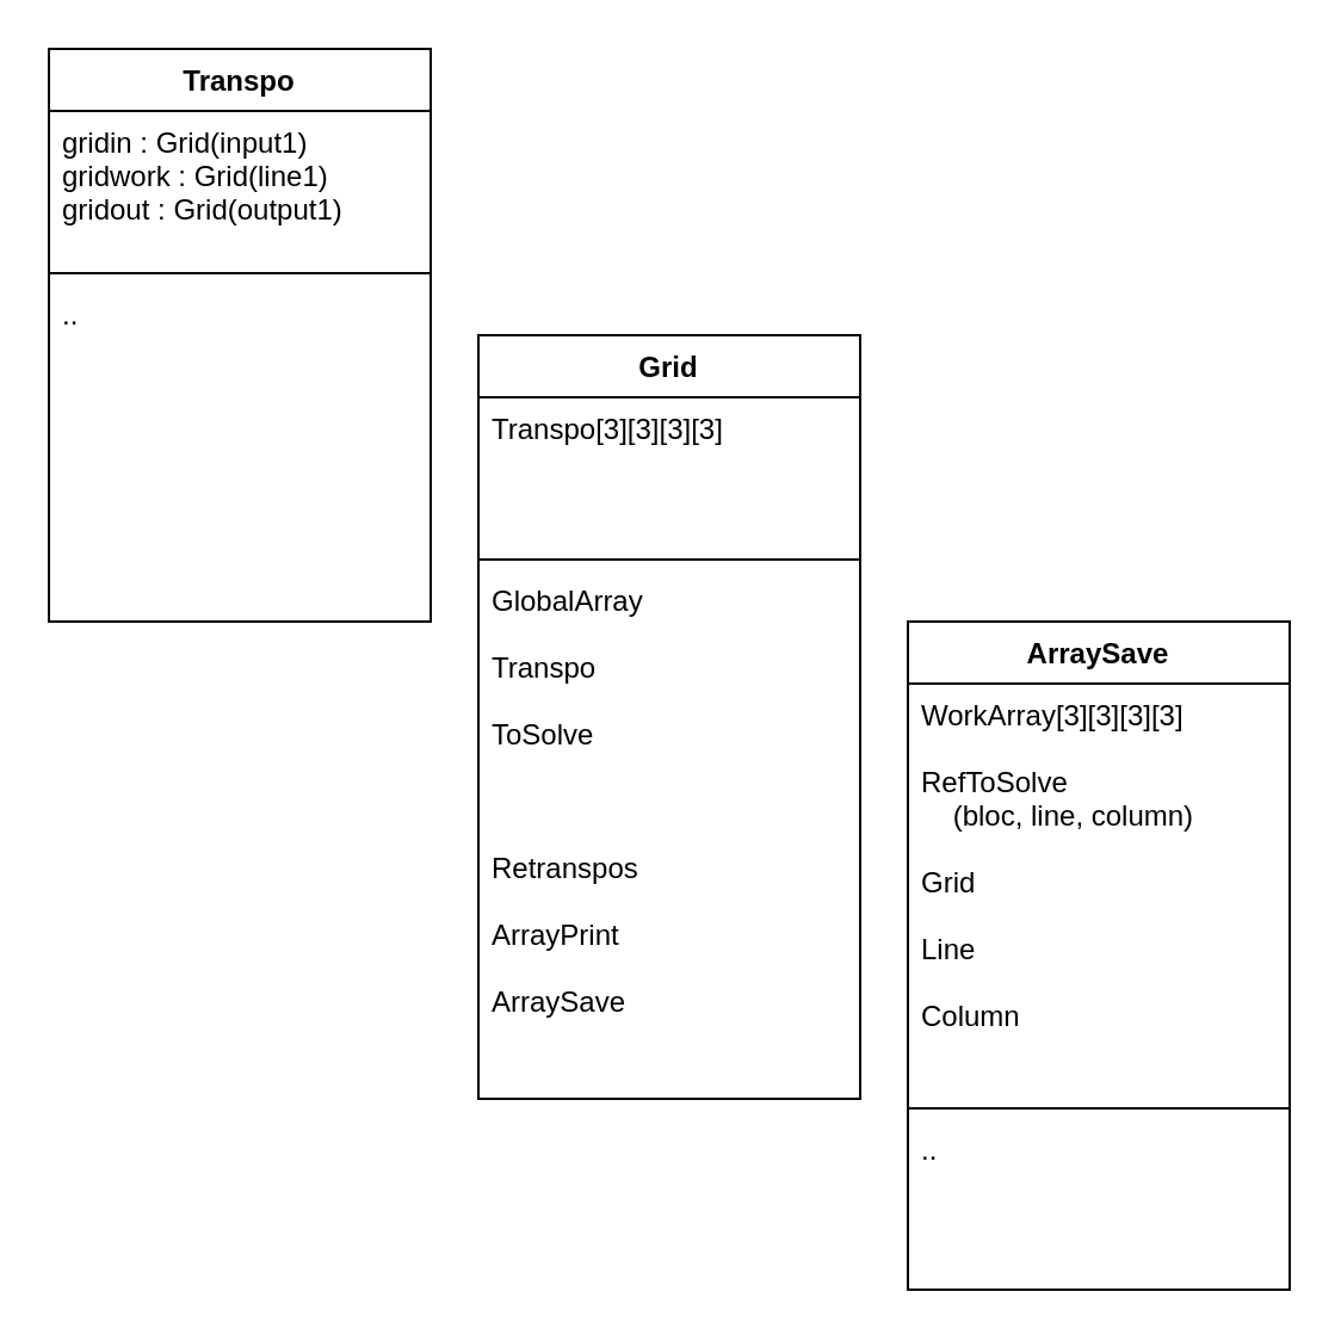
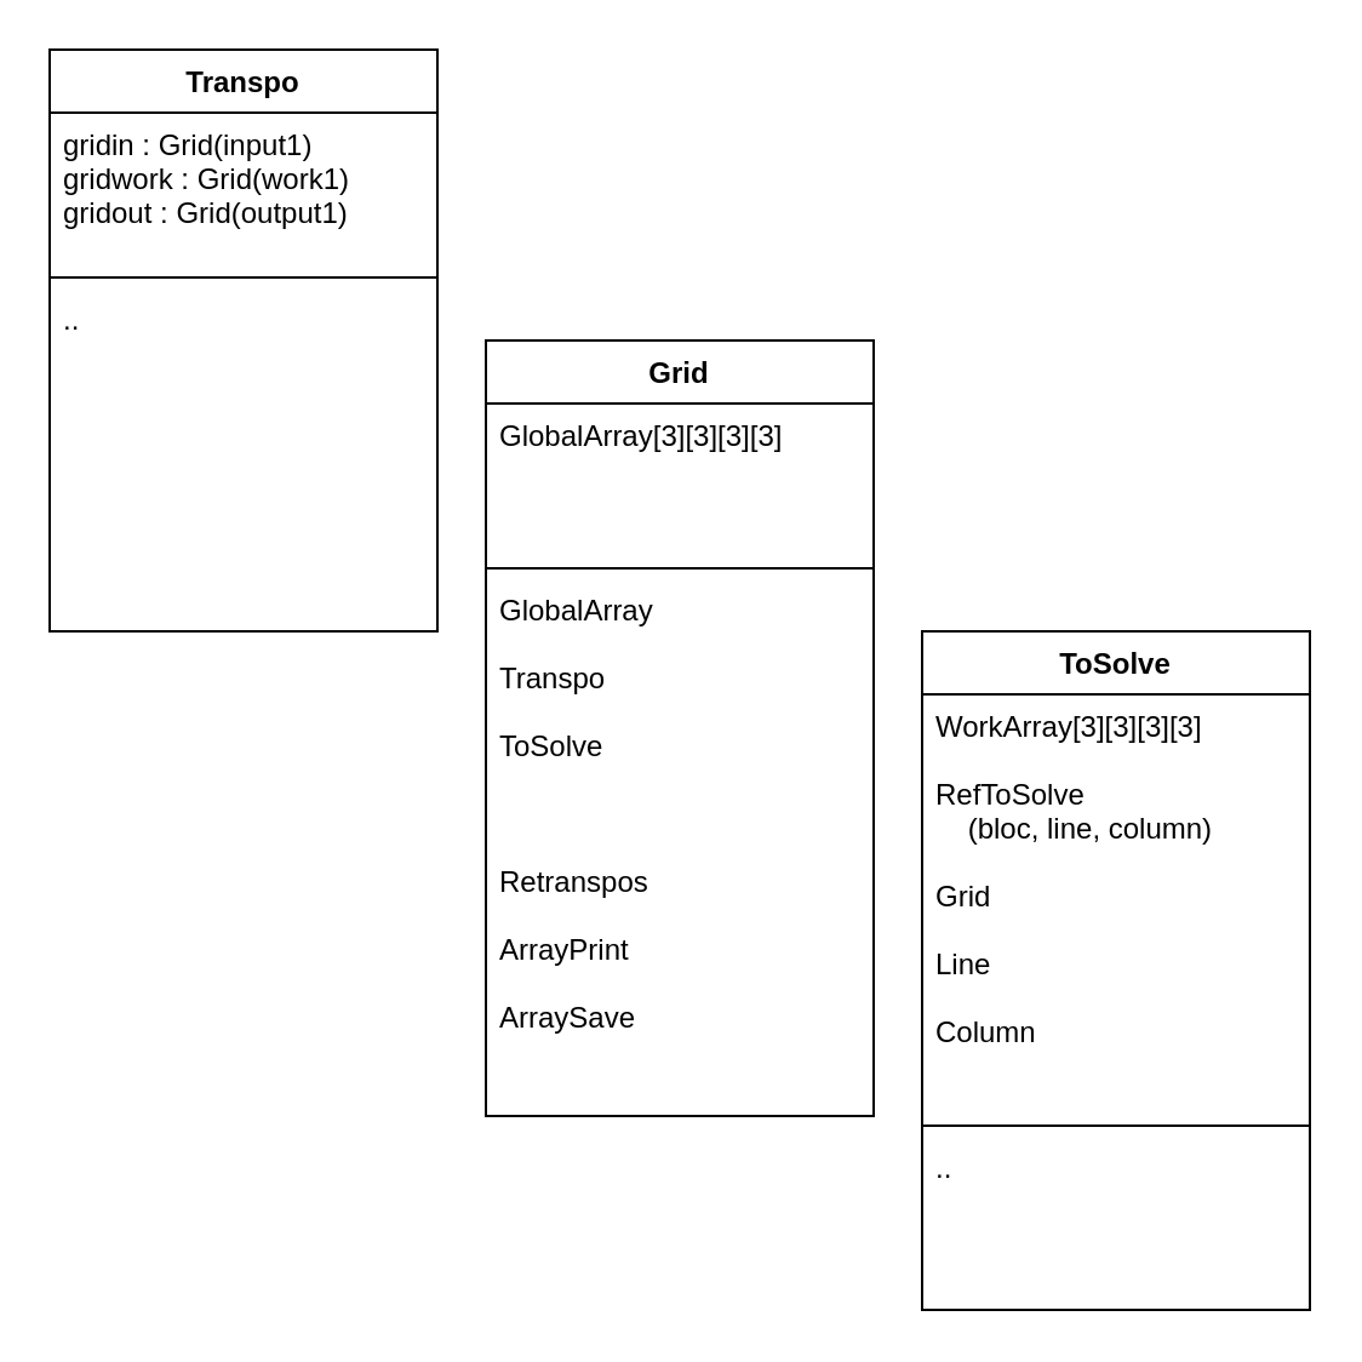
  <mxCell id="0" />
  <mxCell id="1" parent="0" />
  <mxCell id="2" value="Grid" style="swimlane;fontStyle=1;align=center;verticalAlign=top;childLayout=stackLayout;horizontal=1;startSize=26;horizontalStack=0;resizeParent=1;resizeParentMax=0;resizeLast=0;collapsible=1;marginBottom=0;" parent="1" vertex="1"><mxGeometry x="200" y="140" width="160" height="320" as="geometry" /></mxCell>
- <mxCell id="3" value="Transpo[3][3][3][3]" style="text;strokeColor=none;fillColor=none;align=left;verticalAlign=top;spacingLeft=4;spacingRight=4;overflow=hidden;rotatable=0;points=[[0,0.5],[1,0.5]];portConstraint=eastwest;" parent="2" vertex="1"><mxGeometry y="26" width="160" height="64" as="geometry" /></mxCell>
+ <mxCell id="3" value="GlobalArray[3][3][3][3]" style="text;strokeColor=none;fillColor=none;align=left;verticalAlign=top;spacingLeft=4;spacingRight=4;overflow=hidden;rotatable=0;points=[[0,0.5],[1,0.5]];portConstraint=eastwest;" parent="2" vertex="1"><mxGeometry y="26" width="160" height="64" as="geometry" /></mxCell>
  <mxCell id="4" value="" style="line;strokeWidth=1;fillColor=none;align=left;verticalAlign=middle;spacingTop=-1;spacingLeft=3;spacingRight=3;rotatable=0;labelPosition=right;points=[];portConstraint=eastwest;" parent="2" vertex="1"><mxGeometry y="90" width="160" height="8" as="geometry" /></mxCell>
  <mxCell id="5" value="GlobalArray&#10;&#10;Transpo&#10;&#10;ToSolve&#10;&#10;&#10;&#10;Retranspos&#10;&#10;ArrayPrint&#10;&#10;ArraySave&#10;&#10;&#10;&#10;" style="text;strokeColor=none;fillColor=none;align=left;verticalAlign=top;spacingLeft=4;spacingRight=4;overflow=hidden;rotatable=0;points=[[0,0.5],[1,0.5]];portConstraint=eastwest;" parent="2" vertex="1"><mxGeometry y="98" width="160" height="222" as="geometry" /></mxCell>
- <mxCell id="6" value="ArraySave" style="swimlane;fontStyle=1;align=center;verticalAlign=top;childLayout=stackLayout;horizontal=1;startSize=26;horizontalStack=0;resizeParent=1;resizeParentMax=0;resizeLast=0;collapsible=1;marginBottom=0;" parent="1" vertex="1"><mxGeometry x="380" y="260" width="160" height="280" as="geometry" /></mxCell>
+ <mxCell id="6" value="ToSolve" style="swimlane;fontStyle=1;align=center;verticalAlign=top;childLayout=stackLayout;horizontal=1;startSize=26;horizontalStack=0;resizeParent=1;resizeParentMax=0;resizeLast=0;collapsible=1;marginBottom=0;" parent="1" vertex="1"><mxGeometry x="380" y="260" width="160" height="280" as="geometry" /></mxCell>
  <mxCell id="7" value="WorkArray[3][3][3][3]&#10;&#10;RefToSolve &#10;    (bloc, line, column)&#10;&#10;Grid&#10;&#10;Line&#10;&#10;Column" style="text;strokeColor=none;fillColor=none;align=left;verticalAlign=top;spacingLeft=4;spacingRight=4;overflow=hidden;rotatable=0;points=[[0,0.5],[1,0.5]];portConstraint=eastwest;" parent="6" vertex="1"><mxGeometry y="26" width="160" height="174" as="geometry" /></mxCell>
  <mxCell id="8" value="" style="line;strokeWidth=1;fillColor=none;align=left;verticalAlign=middle;spacingTop=-1;spacingLeft=3;spacingRight=3;rotatable=0;labelPosition=right;points=[];portConstraint=eastwest;" parent="6" vertex="1"><mxGeometry y="200" width="160" height="8" as="geometry" /></mxCell>
  <mxCell id="9" value=".." style="text;strokeColor=none;fillColor=none;align=left;verticalAlign=top;spacingLeft=4;spacingRight=4;overflow=hidden;rotatable=0;points=[[0,0.5],[1,0.5]];portConstraint=eastwest;" parent="6" vertex="1"><mxGeometry y="208" width="160" height="72" as="geometry" /></mxCell>
  <mxCell id="10" value="Transpo" style="swimlane;fontStyle=1;align=center;verticalAlign=top;childLayout=stackLayout;horizontal=1;startSize=26;horizontalStack=0;resizeParent=1;resizeParentMax=0;resizeLast=0;collapsible=1;marginBottom=0;" parent="1" vertex="1"><mxGeometry x="20" y="20" width="160" height="240" as="geometry" /></mxCell>
- <mxCell id="11" value="gridin : Grid(input1)&#10;gridwork : Grid(line1)&#10;gridout : Grid(output1)" style="text;strokeColor=none;fillColor=none;align=left;verticalAlign=top;spacingLeft=4;spacingRight=4;overflow=hidden;rotatable=0;points=[[0,0.5],[1,0.5]];portConstraint=eastwest;" parent="10" vertex="1"><mxGeometry y="26" width="160" height="64" as="geometry" /></mxCell>
+ <mxCell id="11" value="gridin : Grid(input1)&#10;gridwork : Grid(work1)&#10;gridout : Grid(output1)" style="text;strokeColor=none;fillColor=none;align=left;verticalAlign=top;spacingLeft=4;spacingRight=4;overflow=hidden;rotatable=0;points=[[0,0.5],[1,0.5]];portConstraint=eastwest;" parent="10" vertex="1"><mxGeometry y="26" width="160" height="64" as="geometry" /></mxCell>
  <mxCell id="12" value="" style="line;strokeWidth=1;fillColor=none;align=left;verticalAlign=middle;spacingTop=-1;spacingLeft=3;spacingRight=3;rotatable=0;labelPosition=right;points=[];portConstraint=eastwest;" parent="10" vertex="1"><mxGeometry y="90" width="160" height="8" as="geometry" /></mxCell>
  <mxCell id="13" value=".." style="text;strokeColor=none;fillColor=none;align=left;verticalAlign=top;spacingLeft=4;spacingRight=4;overflow=hidden;rotatable=0;points=[[0,0.5],[1,0.5]];portConstraint=eastwest;" parent="10" vertex="1"><mxGeometry y="98" width="160" height="142" as="geometry" /></mxCell>
